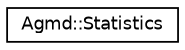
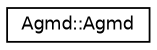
  digraph {
    rankdir=TB
-   n1 [color=black fillcolor=white fontname=Helvetica fontsize=10 height=0.2 label="Agmd::Statistics" shape=record style=filled width=0.4]
+   n1 [color=black fillcolor=white fontname=Helvetica fontsize=10 height=0.2 label="Agmd::Agmd" shape=record style=filled width=0.4]
  }
